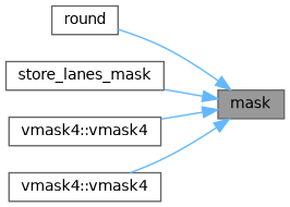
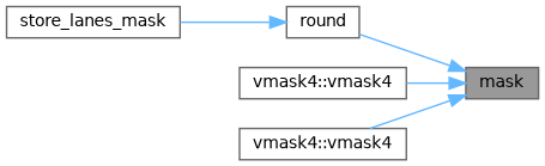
  digraph {
    rankdir=RL
    node [color=grey40 fillcolor=white fontname=Helvetica fontsize=10 shape=box style=filled]
    edge [color=steelblue1 dir=back fontname=Helvetica fontsize=10 labelfontname=Helvetica labelfontsize=10 style=solid]
    n1 [color=gray40 fillcolor=grey60 fontcolor=black height=0.2 label=mask width=0.4]
    n2 [height=0.2 label=round width=0.4]
    n3 [height=0.2 label=store_lanes_mask width=0.4]
    n4 [height=0.2 label="vmask4::vmask4" width=0.4]
    n5 [height=0.2 label="vmask4::vmask4" width=0.4]
    n1 -> n2
-   n1 -> n3
+   n2 -> n3
    n1 -> n4
    n1 -> n5
  }
